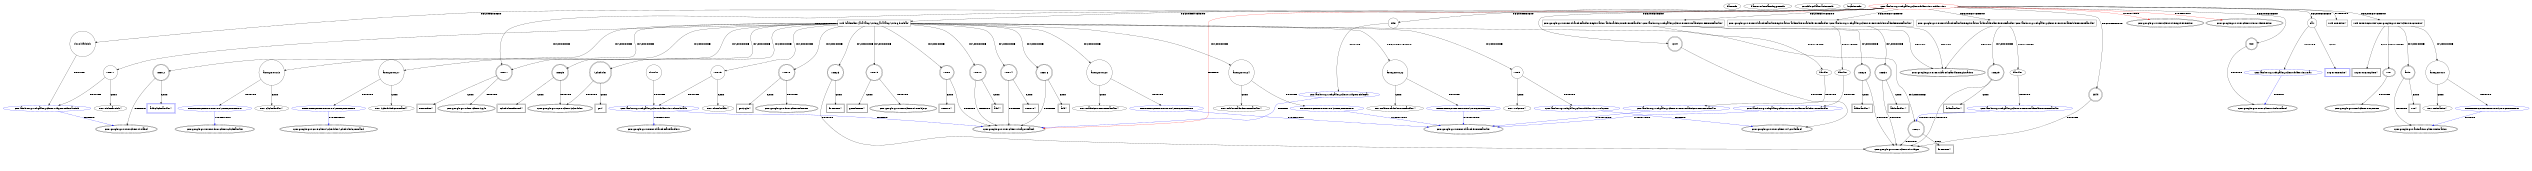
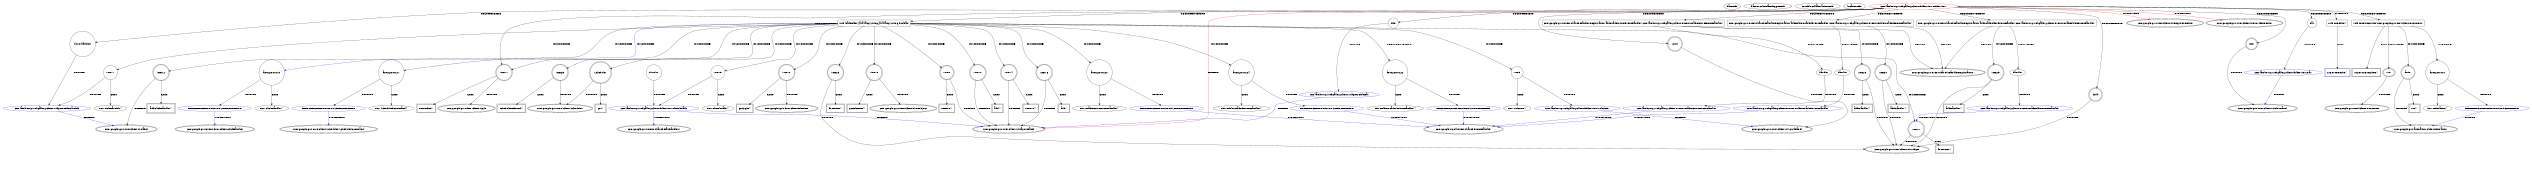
  digraph {
    node [isFrameworkType=true vertexType=VARIABLE_EXPRESION peripheries=2]
    baseInfo [category=extension_graph graphId=3530 isAnonymous=false possibleRelation=true isFrameworkType="" vertexType="" peripheries=""]
    frameworkRelatedTypesInfo [0="com.google.gwt.user.client.ui.LayoutPanel" 1="com.google.gwt.user.client.ui.RequiresResize" 2="com.google.gwt.user.client.ui.ProvidesResize" isFrameworkType="" vertexType="" peripheries=""]
    possibleCollaborationsInfo [0="3530~CLIENT_METHOD_DECLARATION-PARAMETER_DECLARATION-~com.google.gwt.user.client.ui.LayoutPanel com.google.gwt.user.client.ui.RequiresResize com.google.gwt.user.client.ui.ProvidesResize ~com.google.gwt.event.shared.EventHandler ~false~false" 1="3530~FIELD_DECLARATION-~com.google.gwt.user.client.ui.LayoutPanel com.google.gwt.user.client.ui.RequiresResize com.google.gwt.user.client.ui.ProvidesResize ~com.google.gwt.user.client.ui.LayoutPanel ~false~false" 2="3530~CLIENT_METHOD_DECLARATION-INSTANTIATION-~com.google.gwt.user.client.ui.LayoutPanel com.google.gwt.user.client.ui.RequiresResize com.google.gwt.user.client.ui.ProvidesResize ~com.google.gwt.core.client.Scheduler.ScheduledCommand ~false~true" 3="3530~CLIENT_METHOD_DECLARATION-INSTANTIATION-FIELD_DECLARATION-~com.google.gwt.user.client.ui.LayoutPanel com.google.gwt.user.client.ui.RequiresResize com.google.gwt.user.client.ui.ProvidesResize ~com.google.gwt.user.client.ui.Label ~false~false" 4="3530~CLIENT_METHOD_DECLARATION-INSTANTIATION-FIELD_DECLARATION-~com.google.gwt.user.client.ui.LayoutPanel com.google.gwt.user.client.ui.RequiresResize com.google.gwt.user.client.ui.ProvidesResize ~com.google.gwt.user.client.ui.LayoutPanel com.google.gwt.event.shared.HasHandlers ~false~false" 5="3530~CLIENT_METHOD_DECLARATION-INSTANTIATION-~com.google.gwt.user.client.ui.LayoutPanel com.google.gwt.user.client.ui.RequiresResize com.google.gwt.user.client.ui.ProvidesResize ~com.google.gwt.animation.client.Animation ~false~true" 6="3530~CLIENT_METHOD_DECLARATION-INSTANTIATION-~com.google.gwt.user.client.ui.LayoutPanel com.google.gwt.user.client.ui.RequiresResize com.google.gwt.user.client.ui.ProvidesResize ~com.google.gwt.user.client.ui.ScrollPanel ~false~false" 7="3530~CLIENT_METHOD_DECLARATION-INSTANTIATION-~com.google.gwt.user.client.ui.LayoutPanel com.google.gwt.user.client.ui.RequiresResize com.google.gwt.user.client.ui.ProvidesResize ~com.google.gwt.event.dom.client.ClickHandler ~false~true" 8="3530~CLIENT_METHOD_DECLARATION-INSTANTIATION-~com.google.gwt.user.client.ui.LayoutPanel com.google.gwt.user.client.ui.RequiresResize com.google.gwt.user.client.ui.ProvidesResize ~com.google.gwt.event.shared.EventHandler ~false~true" 9="3530~FIELD_DECLARATION-~com.google.gwt.user.client.ui.LayoutPanel com.google.gwt.user.client.ui.RequiresResize com.google.gwt.user.client.ui.ProvidesResize ~com.google.gwt.user.client.ui.FlowPanel ~false~false" isFrameworkType="" vertexType="" peripheries=""]
    locationInfo [contextSignature=FolderView filePath="/lambourg-WebGallery/WebGallery-master/client/src/com/lambourg/webgallery/client/folderview/FolderView.java" graphId=3530 projectName="lambourg-WebGallery" isFrameworkType="" vertexType="" peripheries=""]
    n5 [color=red isFrameworkType=false label="com.lambourg.webgallery.client.folderview.FolderView" vertexType=ROOT_CLIENT_CLASS_DECLARATION peripheries=""]
    n6 [label="com.google.gwt.user.client.ui.LayoutPanel" vertexType=FRAMEWORK_CLASS_TYPE]
    n7 [label="com.google.gwt.user.client.ui.RequiresResize" vertexType=FRAMEWORK_INTERFACE_TYPE]
    n8 [label="com.google.gwt.user.client.ui.ProvidesResize" vertexType=FRAMEWORK_INTERFACE_TYPE]
    n9 [label=child shape=circle vertexType=FIELD_DECLARATION]
    n10 [isFrameworkType=false label=downloadLink shape=circle vertexType=FIELD_DECLARATION peripheries=""]
    n11 [label=line shape=circle vertexType=FIELD_DECLARATION]
    n12 [isFrameworkType=false label=nav shape=circle vertexType=FIELD_DECLARATION peripheries=""]
    n13 [label=scroll shape=circle vertexType=FIELD_DECLARATION]
    n14 [isFrameworkType=false label=title shape=circle vertexType=FIELD_DECLARATION peripheries=""]
    n15 [isFrameworkType=false label="void onResize()" shape=box vertexType=OVERRIDING_METHOD_DECLARATION peripheries=""]
    n16 [isFrameworkType=false label="void setDirectories(com.google.gwt.xml.client.Document)" shape=box vertexType=CLIENT_METHOD_DECLARATION peripheries=""]
    n17 [isFrameworkType=false label="void loadFolder(java.lang.String,java.lang.String,boolean)" shape=box vertexType=CLIENT_METHOD_DECLARATION peripheries=""]
    n18 [isFrameworkType=false label="com.google.gwt.event.shared.HandlerRegistration addLoadPictureEventHandler(com.lambourg.webgallery.client.events.LoadPictureEventHandler)" shape=box vertexType=CLIENT_METHOD_DECLARATION peripheries=""]
    n19 [isFrameworkType=false label="com.google.gwt.event.shared.HandlerRegistration addLoadFolderEventHandler(com.lambourg.webgallery.client.events.LoadFolderEventHandler)" shape=box vertexType=CLIENT_METHOD_DECLARATION peripheries=""]
    n20 [isFrameworkType=false label="com.google.gwt.event.shared.HandlerRegistration addFolderLoadedEventHandler(com.lambourg.webgallery.client.events.FolderLoadedEventHandler)" shape=box vertexType=CLIENT_METHOD_DECLARATION peripheries=""]
    n21 [label=VAR17 shape=circle]
    n22 [label="com.google.gwt.user.client.ui.Widget" vertexType=FRAMEWORK_CLASS_TYPE]
    n23 [color=blue isFrameworkType=false label="com.lambourg.webgallery.client.widgets.TitleBarLink" vertexType=REFERENCE_CLIENT_CLASS_DECLARATION peripheries=""]
    n24 [label="com.google.gwt.user.client.ui.FlowPanel" vertexType=FRAMEWORK_CLASS_TYPE]
    n25 [color=blue isFrameworkType=false label="com.lambourg.webgallery.client.folderview.Nav" vertexType=REFERENCE_CLIENT_CLASS_DECLARATION peripheries=""]
    n26 [label="com.google.gwt.user.client.ui.ScrollPanel" vertexType=FRAMEWORK_CLASS_TYPE]
    n27 [isFrameworkType=false label=thumbs shape=circle vertexType=FIELD_DECLARATION peripheries=""]
    n28 [color=blue isFrameworkType=false label="com.lambourg.webgallery.client.folderview.Thumbnails" vertexType=REFERENCE_CLIENT_CLASS_DECLARATION peripheries=""]
    n29 [color=blue isFrameworkType=false label="com.lambourg.webgallery.client.widgets.TitleBar" vertexType=REFERENCE_CLIENT_CLASS_DECLARATION peripheries=""]
    n30 [color=blue label="super.onResize()" shape=box vertexType=SUPER_CALL]
    n31 [label=root vertexType=PARAMETER_DECLARATION]
    n32 [isFrameworkType=false label=anonymous0 shape=circle peripheries=""]
    n33 [label="super.onComplete()" shape=box vertexType=SUPER_CALL]
    n34 [label=anim shape=circle]
    n35 [label=VAR8 shape=circle]
    n36 [isFrameworkType=false label=VAR9 shape=circle peripheries=""]
    n37 [label=VAR10 shape=circle]
    n38 [isFrameworkType=false label=VAR11 shape=circle peripheries=""]
    n39 [label=VAR12 shape=circle]
    n40 [isFrameworkType=false label=anonymous13 shape=circle peripheries=""]
    n41 [label=VAR14 shape=circle]
    n42 [isFrameworkType=false label=VAR15 shape=circle peripheries=""]
    n43 [label=VAR16 shape=circle]
    n44 [label=VAR18 shape=circle]
    n45 [label=VAR19 shape=circle]
    n46 [isFrameworkType=false label=anonymous20 shape=circle peripheries=""]
    n47 [label=VAR21 shape=circle]
    n48 [isFrameworkType=false label=anonymous22 shape=circle peripheries=""]
    n49 [label=VAR23 shape=circle]
    n50 [isFrameworkType=false label=anonymous24 shape=circle peripheries=""]
    n51 [label=VAR25 shape=circle]
    n52 [label=Scheduler shape=circle]
    n53 [isFrameworkType=false label=anonymous27 shape=circle peripheries=""]
    n54 [label="com.google.gwt.event.shared.HandlerRegistration" vertexType=FRAMEWORK_INTERFACE_TYPE]
    n55 [isFrameworkType=false label=handler vertexType=PARAMETER_DECLARATION peripheries=""]
    n56 [label=VAR28 shape=circle]
    n57 [isFrameworkType=false label=handler vertexType=PARAMETER_DECLARATION peripheries=""]
    n58 [label=VAR29 shape=circle]
    n59 [isFrameworkType=false label=handler vertexType=PARAMETER_DECLARATION peripheries=""]
    n60 [label=VAR30 shape=circle]
    n61 [label="com.google.gwt.user.client.ui.Label" vertexType=FRAMEWORK_CLASS_TYPE]
    n62 [label="com.google.gwt.event.shared.HasHandlers" vertexType=FRAMEWORK_INTERFACE_TYPE]
    n63 [label="com.google.gwt.xml.client.Document" vertexType=FRAMEWORK_INTERFACE_TYPE]
    n64 [color=blue isFrameworkType=false label=REFERENCE_ANONYMOUS_DECLARATION vertexType=REFERENCE_ANONYMOUS_DECLARATION peripheries=""]
    n65 [isFrameworkType=false label="new Animation()" vertexType=CONSTRUCTOR_CALL peripheries=""]
    n66 [label="com.google.gwt.animation.client.Animation" vertexType=FRAMEWORK_CLASS_TYPE]
    n67 [label="run()" shape=box vertexType=INSIDE_CALL]
    n68 [label="remove()" shape=box vertexType=INSIDE_CALL]
    n69 [color=blue isFrameworkType=false label="com.lambourg.webgallery.client.folderview.Welcome" vertexType=REFERENCE_CLIENT_CLASS_DECLARATION peripheries=""]
    n70 [isFrameworkType=false label="new Welcome()" vertexType=CONSTRUCTOR_CALL peripheries=""]
    n71 [label="add()" shape=box vertexType=INSIDE_CALL]
    n72 [isFrameworkType=false label="new TitleBarLink()" vertexType=CONSTRUCTOR_CALL peripheries=""]
-   n73 [label="addClickHandler()" shape=box vertexType=INSIDE_CALL color=blue]
+   n73 [label="addClickHandler()" shape=box vertexType=INSIDE_CALL]
    n74 [color=blue isFrameworkType=false label=REFERENCE_ANONYMOUS_DECLARATION vertexType=REFERENCE_ANONYMOUS_DECLARATION peripheries=""]
    n75 [isFrameworkType=false label="new ClickHandler()" vertexType=CONSTRUCTOR_CALL peripheries=""]
    n76 [label="remove()" shape=box vertexType=INSIDE_CALL]
    n77 [isFrameworkType=false label="new Thumbnails()" vertexType=CONSTRUCTOR_CALL peripheries=""]
    n78 [label="add()" shape=box vertexType=INSIDE_CALL]
    n79 [label="com.google.gwt.dom.client.Style" vertexType=FRAMEWORK_CLASS_TYPE]
    n80 [label="setZIndex()" shape=box vertexType=INSIDE_CALL]
    n81 [label="com.google.gwt.dom.client.Element" vertexType=FRAMEWORK_CLASS_TYPE]
    n82 [label="getStyle()" shape=box vertexType=INSIDE_CALL]
    n83 [label="com.google.gwt.user.client.ui.UIObject" vertexType=FRAMEWORK_CLASS_TYPE]
    n84 [label="getElement()" shape=box vertexType=INSIDE_CALL]
    n85 [color=blue isFrameworkType=false label=REFERENCE_ANONYMOUS_DECLARATION vertexType=REFERENCE_ANONYMOUS_DECLARATION peripheries=""]
    n86 [isFrameworkType=false label="new LoadPictureEventHandler()" vertexType=CONSTRUCTOR_CALL peripheries=""]
    n87 [label="fireEvent()" shape=box vertexType=INSIDE_CALL]
    n88 [color=blue isFrameworkType=false label=REFERENCE_ANONYMOUS_DECLARATION vertexType=REFERENCE_ANONYMOUS_DECLARATION peripheries=""]
    n89 [isFrameworkType=false label="new FolderLoadedEventHandler()" vertexType=CONSTRUCTOR_CALL peripheries=""]
    n90 [label="fireEvent()" shape=box vertexType=INSIDE_CALL]
    n91 [color=blue isFrameworkType=false label=REFERENCE_ANONYMOUS_DECLARATION vertexType=REFERENCE_ANONYMOUS_DECLARATION peripheries=""]
    n92 [isFrameworkType=false label="new FolderLoadedEventHandler()" vertexType=CONSTRUCTOR_CALL peripheries=""]
    n93 [label="com.google.gwt.core.client.Scheduler" vertexType=FRAMEWORK_CLASS_TYPE]
    n94 [label="scheduleDeferred()" shape=box vertexType=INSIDE_CALL]
    n95 [label="get()" shape=box vertexType=INSIDE_CALL]
    n96 [color=blue isFrameworkType=false label=REFERENCE_ANONYMOUS_DECLARATION vertexType=REFERENCE_ANONYMOUS_DECLARATION peripheries=""]
    n97 [isFrameworkType=false label="new ScheduledCommand()" vertexType=CONSTRUCTOR_CALL peripheries=""]
    n98 [label="com.google.gwt.event.dom.client.ClickHandler" vertexType=FRAMEWORK_INTERFACE_TYPE]
-   n99 [label="com.google.gwt.event.shared.EventHandler" vertexType=FRAMEWORK_INTERFACE_TYPE]
+   n99 [label="com.google.scroll.event.shared.EventHandler" vertexType=FRAMEWORK_INTERFACE_TYPE]
    n100 [label="com.google.gwt.core.client.Scheduler.ScheduledCommand" vertexType=FRAMEWORK_INTERFACE_TYPE]
    n101 [color=blue isFrameworkType=false label="com.lambourg.webgallery.client.events.LoadPictureEventHandler" vertexType=REFERENCE_CLIENT_CLASS_DECLARATION peripheries=""]
    n102 [label="addHandler()" shape=box vertexType=INSIDE_CALL]
    n103 [color=blue isFrameworkType=false label="com.lambourg.webgallery.client.events.LoadFolderEventHandler" vertexType=REFERENCE_CLIENT_CLASS_DECLARATION peripheries=""]
    n104 [label="addHandler()" shape=box vertexType=INSIDE_CALL]
    n105 [color=blue isFrameworkType=false label="com.lambourg.webgallery.client.events.FolderLoadedEventHandler" vertexType=REFERENCE_CLIENT_CLASS_DECLARATION peripheries=""]
    n106 [label="addHandler()" shape=box vertexType=INSIDE_CALL]
    n5 -> n6 [color=red label=EXTEND]
    n5 -> n7 [color=red label=IMPLEMENT]
    n5 -> n8 [color=red label=IMPLEMENT]
    n5 -> n9 [label=DECLARE_FIELD]
    n5 -> n10 [label=DECLARE_FIELD]
    n5 -> n11 [label=DECLARE_FIELD]
    n5 -> n12 [label=DECLARE_FIELD]
    n5 -> n13 [label=DECLARE_FIELD]
    n5 -> n14 [label=DECLARE_FIELD]
    n5 -> n15 [label=OVERRIDE]
    n5 -> n16 [label=DECLARE_METHOD]
    n5 -> n17 [label=DECLARE_METHOD]
    n5 -> n18 [label=DECLARE_METHOD]
    n5 -> n19 [label=DECLARE_METHOD]
    n5 -> n20 [label=DECLARE_METHOD]
    n5 -> n21 [label=DECLARE_FIELD]
    n9 -> n22 [label=OF_TYPE]
    n10 -> n23 [label=OF_TYPE]
    n11 -> n24 [label=OF_TYPE]
    n12 -> n25 [label=OF_TYPE]
    n13 -> n26 [label=OF_TYPE]
    n14 -> n29 [label=OF_TYPE]
-   n12 -> n30 [label=CALL]
+   n15 -> n30 [label=CALL]
    n16 -> n31 [label=PARAMETER]
-   n16 -> n32 [label=INSTANTIATE]
+   n16 -> n32 [label=OVERRIDE]
    n16 -> n33 [label=CALL]
    n16 -> n34 [label=INSTANTIATE]
    n17 -> n21 [label=INSTANTIATE]
    n17 -> n35 [label=INSTANTIATE]
    n17 -> n36 [label=INSTANTIATE]
    n17 -> n37 [label=INSTANTIATE]
    n17 -> n38 [label=INSTANTIATE]
    n17 -> n39 [label=INSTANTIATE]
-   n17 -> n40 [label=INSTANTIATE]
+   n17 -> n40 [label=INSTANTIATE color=blue]
    n17 -> n41 [label=INSTANTIATE]
    n17 -> n42 [label=INSTANTIATE]
    n17 -> n43 [label=INSTANTIATE]
    n17 -> n44 [label=INSTANTIATE]
    n17 -> n45 [label=INSTANTIATE]
    n17 -> n46 [label=INSTANTIATE]
    n17 -> n47 [label=INSTANTIATE]
    n17 -> n48 [label=DECLARE_METHOD]
    n17 -> n49 [label=INSTANTIATE]
    n17 -> n50 [label=INSTANTIATE]
    n17 -> n51 [label=INSTANTIATE]
    n17 -> n52 [label=INSTANTIATE]
    n17 -> n53 [label=INSTANTIATE]
    n18 -> n54 [label=RETURN]
    n18 -> n55 [label=PARAMETER]
    n18 -> n56 [label=INSTANTIATE]
    n19 -> n54 [label=RETURN]
    n19 -> n57 [label=PARAMETER]
    n19 -> n58 [label=INSTANTIATE]
    n20 -> n54 [label=RETURN]
    n20 -> n59 [label=PARAMETER]
    n20 -> n60 [label=INSTANTIATE]
    n21 -> n79 [label=OF_TYPE]
    n21 -> n80 [label=CALL]
    n23 -> n61 [color=blue label=EXTEND]
    n25 -> n24 [color=blue label=EXTEND]
    n27 -> n28 [label=OF_TYPE]
    n28 -> n6 [color=blue label=EXTEND]
    n28 -> n62 [color=blue label=IMPLEMENT]
    n29 -> n6 [color=blue label=EXTEND]
    n31 -> n63 [label=OF_TYPE]
    n32 -> n64 [label=OF_TYPE]
    n32 -> n65 [label=CALL]
    n34 -> n66 [label=OF_TYPE]
    n34 -> n67 [label=CALL]
    n35 -> n6 [label=OF_TYPE]
    n35 -> n68 [label=CALL]
    n36 -> n69 [label=OF_TYPE]
    n36 -> n70 [label=CALL]
    n37 -> n6 [label=OF_TYPE]
    n37 -> n71 [label=CALL]
    n38 -> n23 [label=OF_TYPE]
    n38 -> n72 [label=CALL]
    n39 -> n61 [label=OF_TYPE]
    n39 -> n73 [label=CALL]
    n40 -> n74 [label=OF_TYPE]
    n40 -> n75 [label=CALL]
    n41 -> n6 [label=OF_TYPE]
    n41 -> n76 [label=CALL]
    n42 -> n28 [label=OF_TYPE]
    n42 -> n77 [label=CALL]
    n43 -> n6 [label=OF_TYPE]
    n43 -> n78 [label=CALL]
    n44 -> n81 [label=OF_TYPE]
    n44 -> n82 [label=CALL]
    n45 -> n83 [label=OF_TYPE]
    n45 -> n84 [label=CALL]
    n46 -> n85 [label=OF_TYPE]
    n46 -> n86 [label=CALL]
    n47 -> n22 [label=OF_TYPE]
    n47 -> n87 [label=CALL]
    n48 -> n88 [label=OF_TYPE]
    n48 -> n89 [label=CALL]
    n49 -> n22 [label=OF_TYPE]
    n49 -> n90 [label=CALL]
    n50 -> n91 [label=OF_TYPE]
    n50 -> n92 [label=CALL]
    n51 -> n93 [label=OF_TYPE]
    n51 -> n94 [label=CALL]
    n52 -> n93 [label=OF_TYPE]
    n52 -> n95 [label=CALL]
    n53 -> n96 [label=OF_TYPE]
    n53 -> n97 [label=CALL]
    n55 -> n101 [label=OF_TYPE]
    n56 -> n22 [label=OF_TYPE]
    n56 -> n102 [label=CALL]
    n57 -> n103 [label=OF_TYPE]
    n58 -> n22 [label=OF_TYPE]
    n58 -> n104 [label=CALL]
    n59 -> n105 [label=OF_TYPE]
    n60 -> n22 [label=OF_TYPE]
    n60 -> n106 [label=CALL]
    n64 -> n66 [color=blue label=EXTEND]
    n69 -> n26 [color=blue label=EXTEND]
    n74 -> n98 [color=blue label=IMPLEMENT]
    n85 -> n99 [color=blue label=IMPLEMENT]
    n88 -> n99 [color=blue label=IMPLEMENT]
    n91 -> n99 [color=blue label=IMPLEMENT]
    n96 -> n100 [color=blue label=IMPLEMENT]
    n101 -> n99 [color=blue label=IMPLEMENT]
    n103 -> n47 [color=blue label=IMPLEMENT]
    n105 -> n99 [color=blue label=IMPLEMENT]
  }
